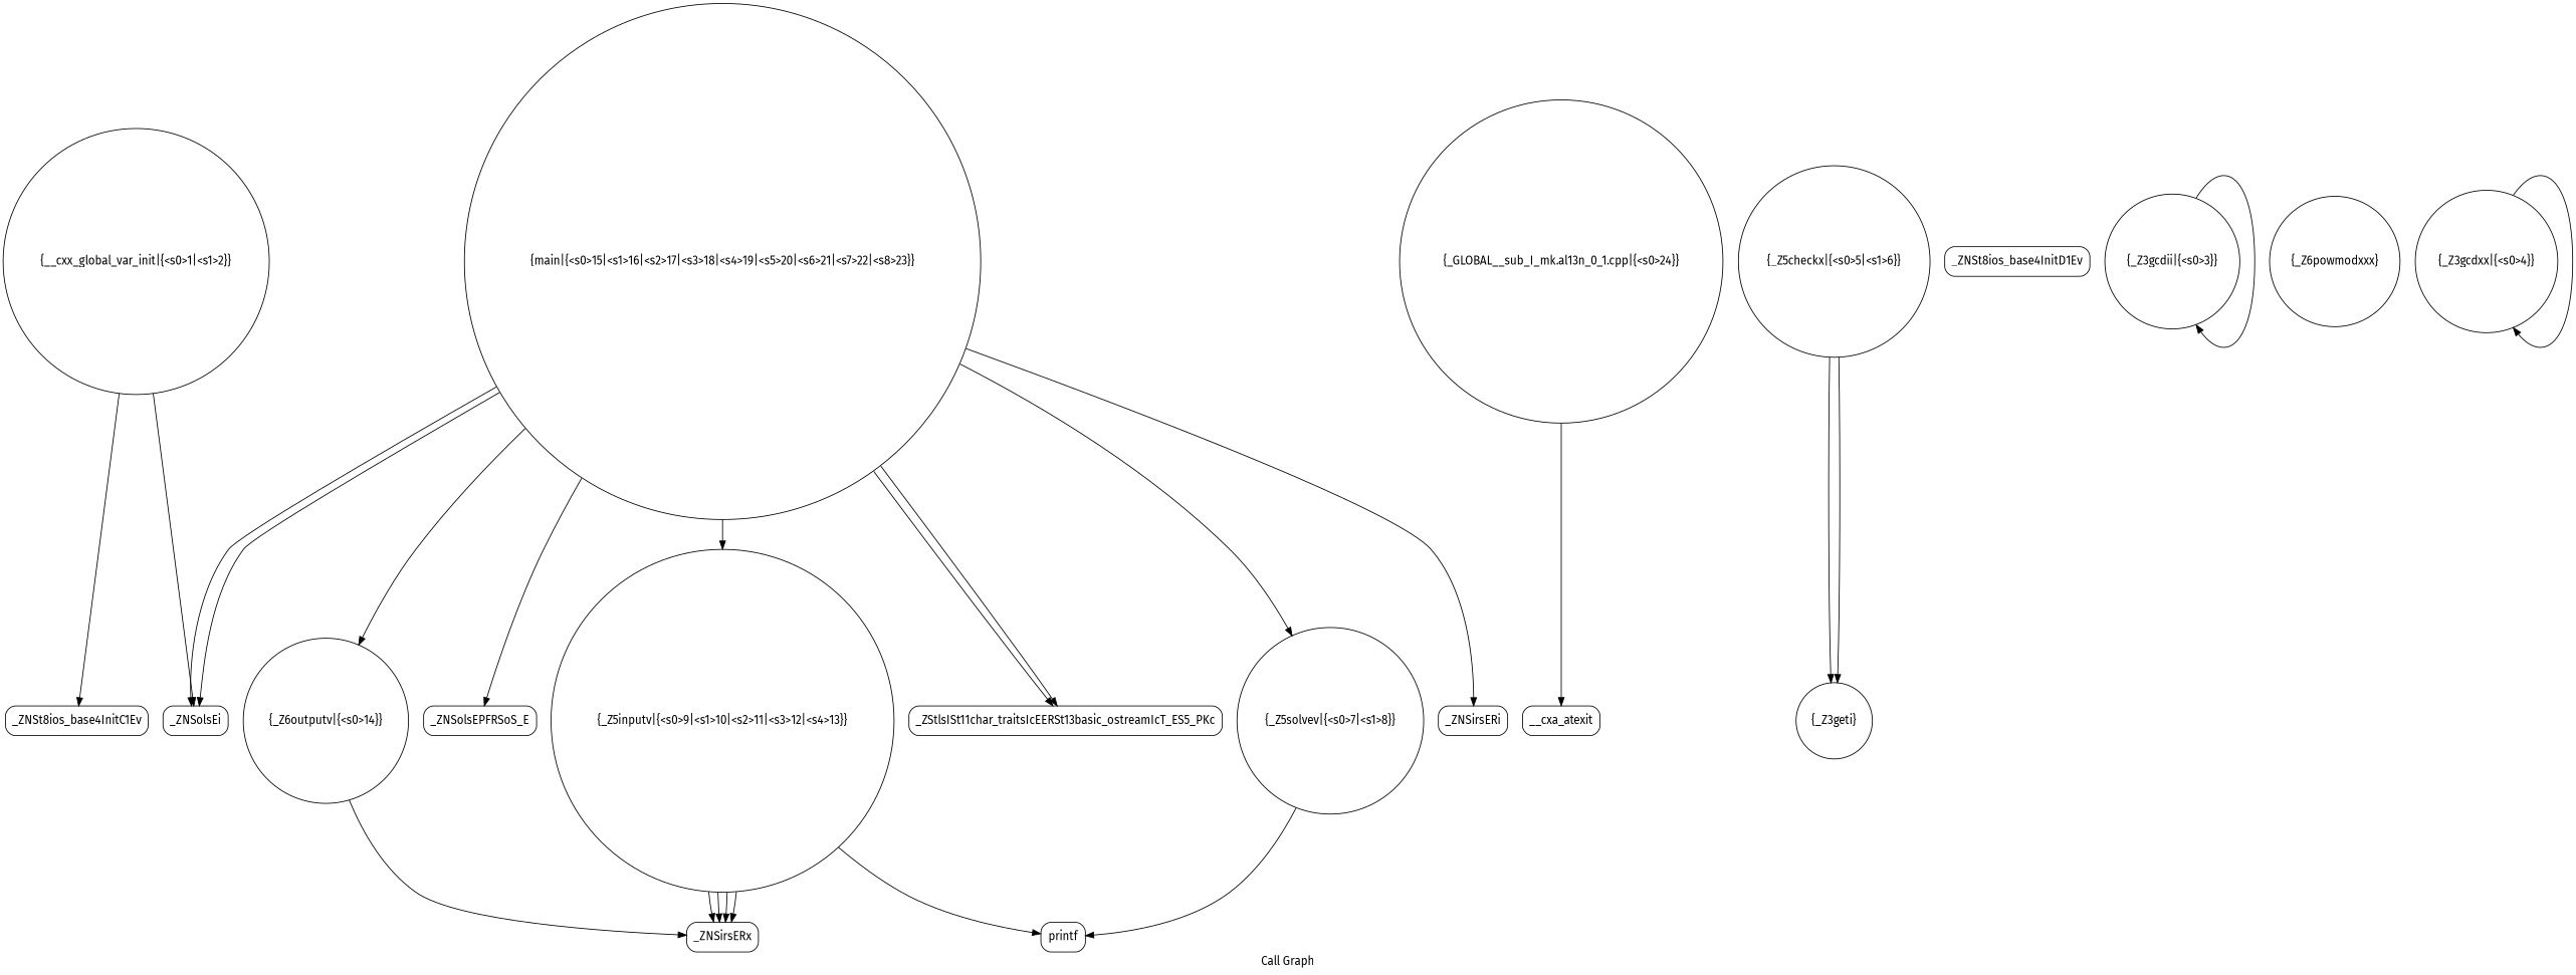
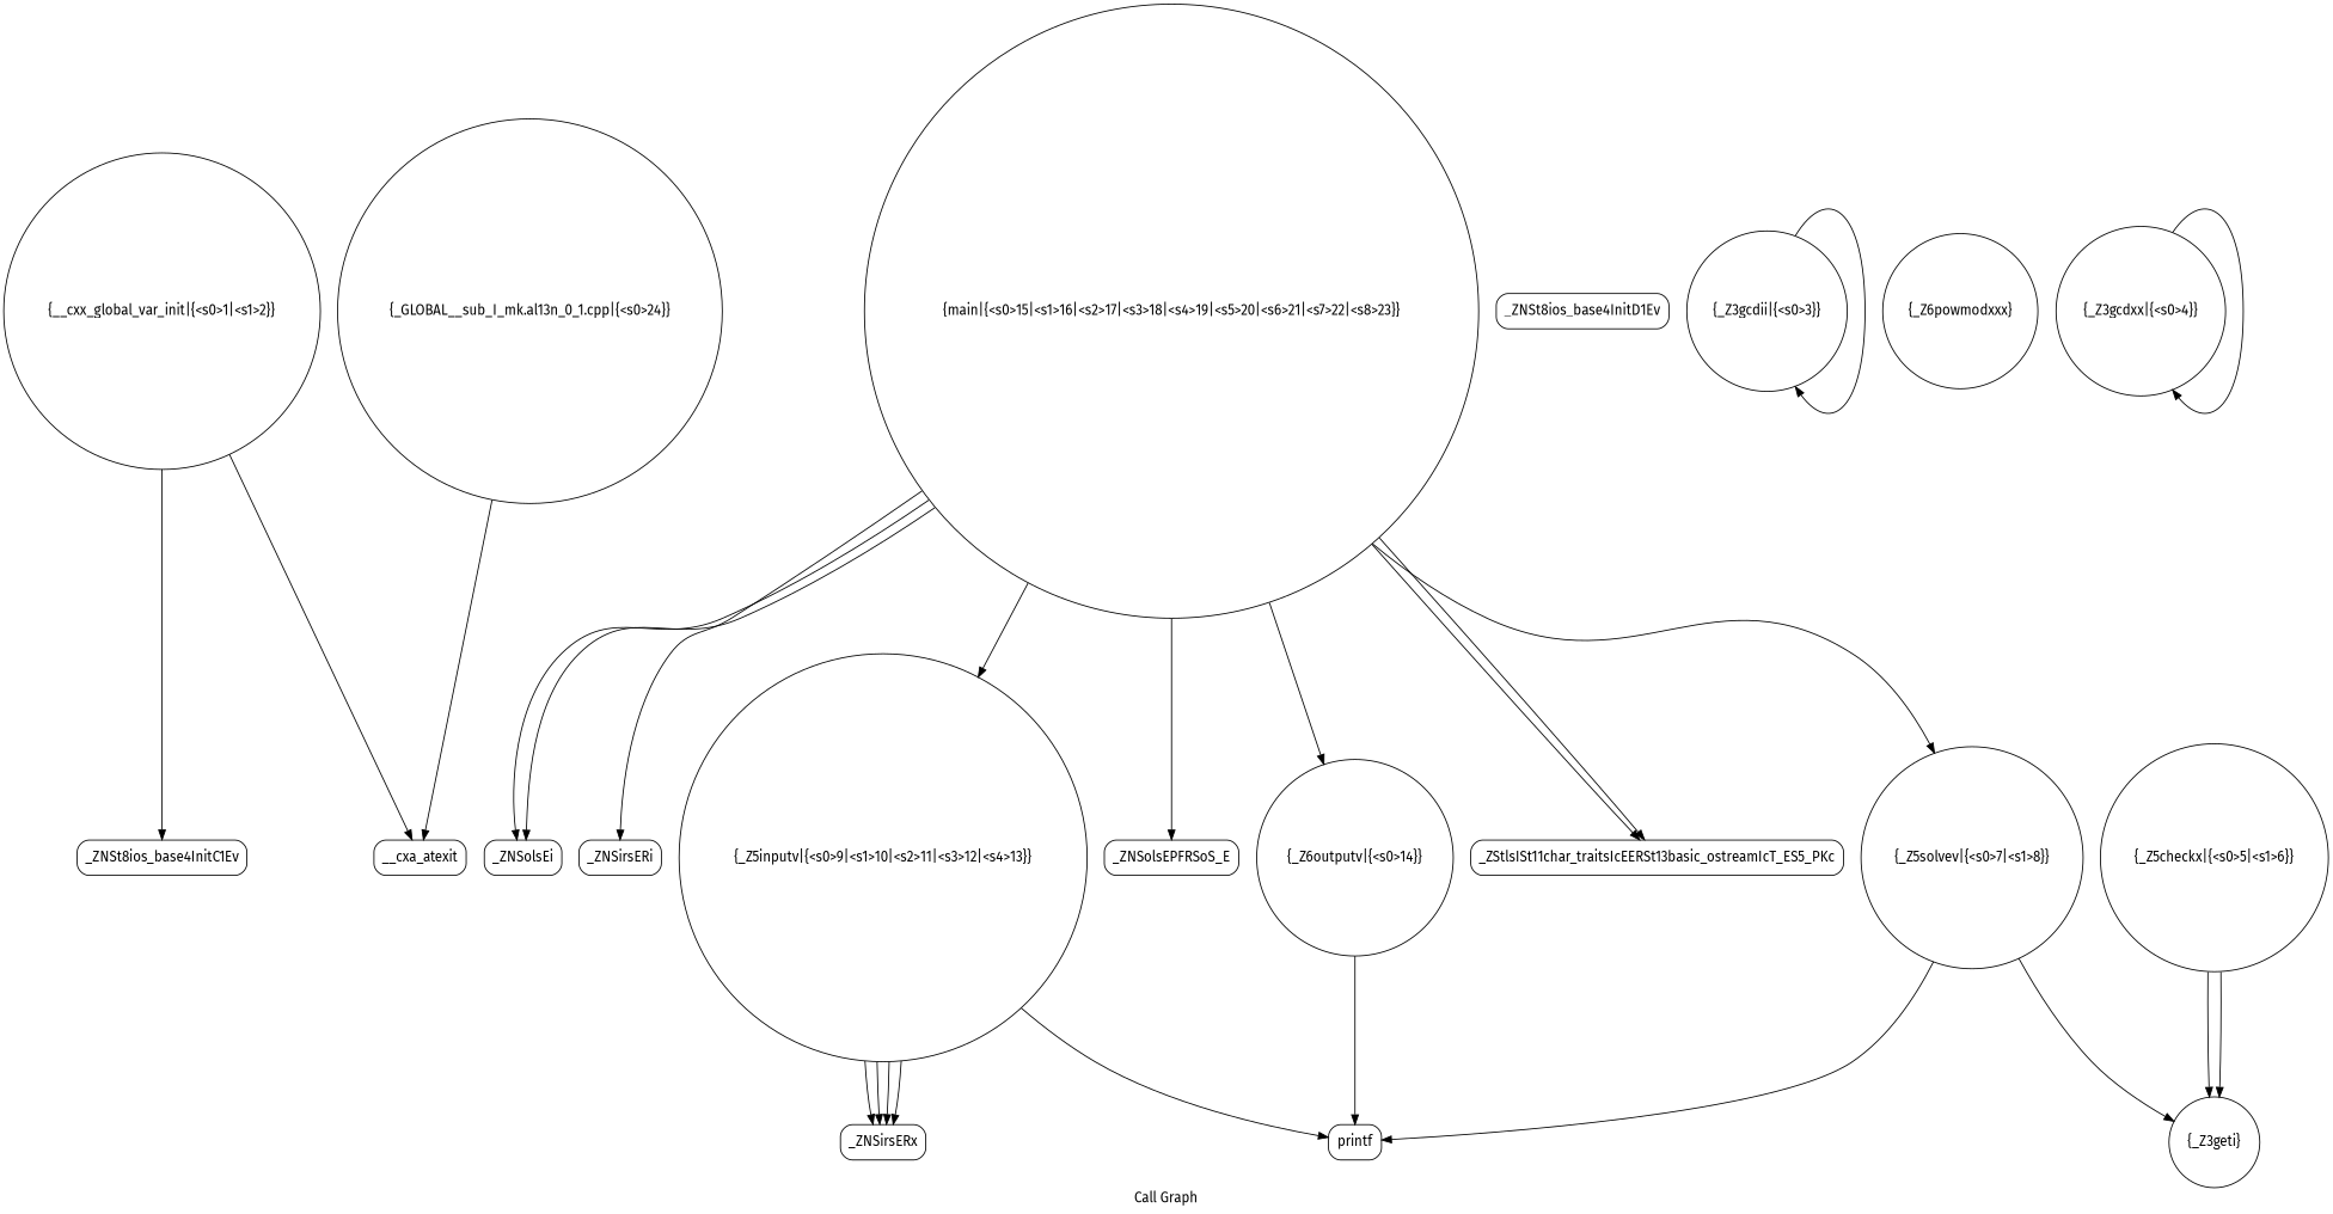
  digraph {
    fontname="Fira Sans"
    label="Call Graph"
    node [fontname="Fira Sans" shape=circle]
    edge [color=black fontname="Fira Sans" tailport=s0]
    n1 [label="{__cxx_global_var_init|{<s0>1|<s1>2}}"]
    n2 [label="{_ZNSt8ios_base4InitC1Ev}" shape=Mrecord]
    n3 [label="{__cxa_atexit}" shape=Mrecord]
    n4 [label="{_Z3geti}"]
    n5 [label="{printf}" shape=Mrecord]
    n6 [label="{_ZNSt8ios_base4InitD1Ev}" shape=Mrecord]
    n7 [label="{_Z5solvev|{<s0>7|<s1>8}}"]
    n8 [label="{_Z5checkx|{<s0>5|<s1>6}}"]
    n9 [label="{_ZNSolsEi}" shape=Mrecord]
    n10 [label="{_Z3gcdii|{<s0>3}}"]
    n11 [label="{_ZNSirsERi}" shape=Mrecord]
    n12 [label="{_Z6powmodxxx}"]
    n13 [label="{_Z6outputv|{<s0>14}}"]
    n14 [label="{_GLOBAL__sub_I_mk.al13n_0_1.cpp|{<s0>24}}"]
    n15 [label="{main|{<s0>15|<s1>16|<s2>17|<s3>18|<s4>19|<s5>20|<s6>21|<s7>22|<s8>23}}"]
    n16 [label="{_ZNSolsEPFRSoS_E}" shape=Mrecord]
    n17 [label="{_Z5inputv|{<s0>9|<s1>10|<s2>11|<s3>12|<s4>13}}"]
    n18 [label="{_ZStlsISt11char_traitsIcEERSt13basic_ostreamIcT_ES5_PKc}" shape=Mrecord]
    n19 [label="{_ZNSirsERx}" shape=Mrecord]
    n20 [label="{_Z3gcdxx|{<s0>4}}"]
    n1 -> n2
-   n1 -> n9 [tailport=s1]
+   n1 -> n3 [tailport=s1]
+   n7 -> n4
    n7 -> n5 [tailport=s1]
    n8 -> n4
    n8 -> n4 [tailport=s1]
    n10 -> n10
-   n13 -> n19
+   n13 -> n5
    n14 -> n3
    n15 -> n7 [tailport=s4]
    n15 -> n9 [tailport=s1]
    n15 -> n9 [tailport=s6]
    n15 -> n11
    n15 -> n13 [tailport=s8]
    n15 -> n16 [tailport=s2]
    n15 -> n17 [tailport=s3]
    n15 -> n18 [tailport=s5]
    n15 -> n18 [tailport=s7]
    n17 -> n5
    n17 -> n19 [tailport=s1]
    n17 -> n19 [tailport=s2]
    n17 -> n19 [tailport=s3]
    n17 -> n19 [tailport=s4]
    n20 -> n20
  }
